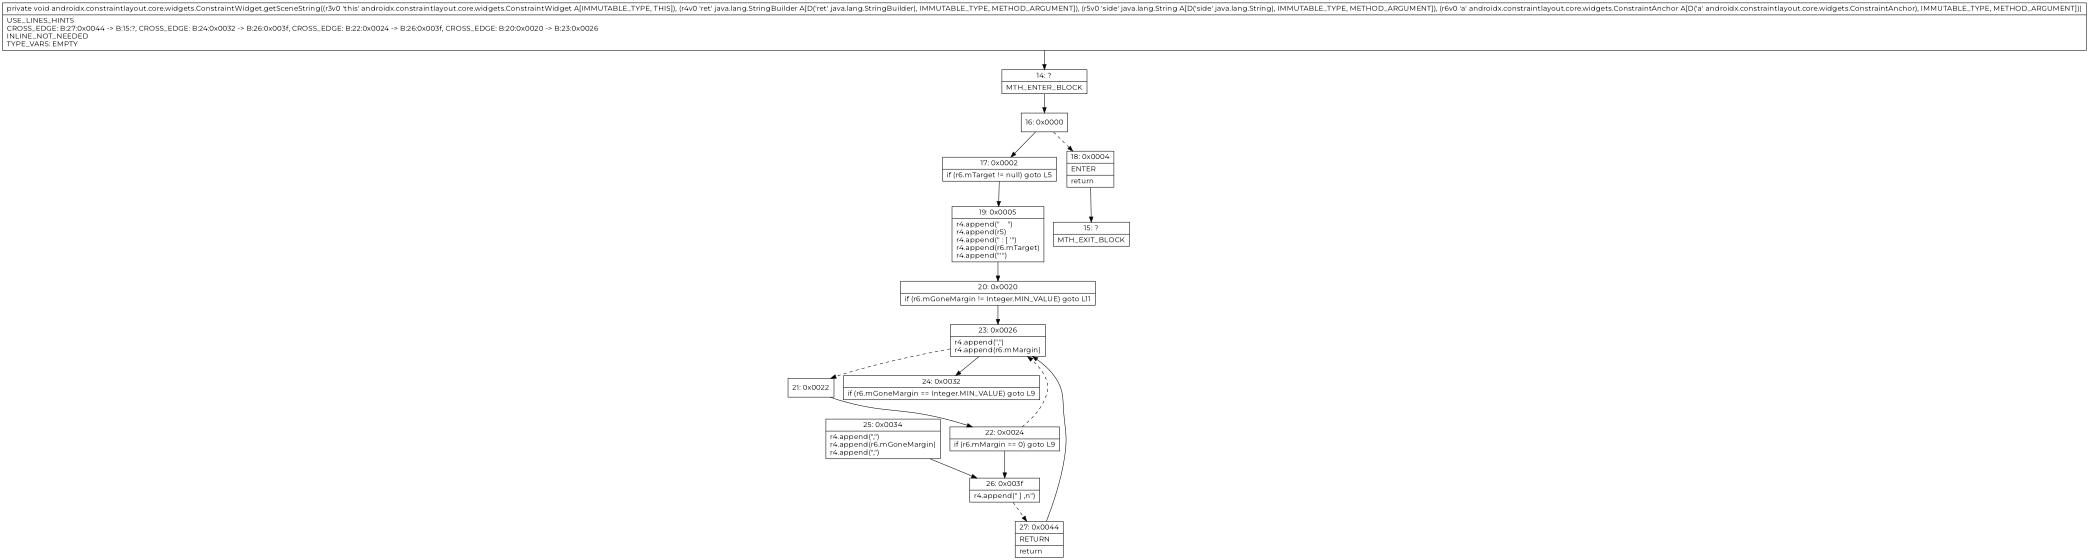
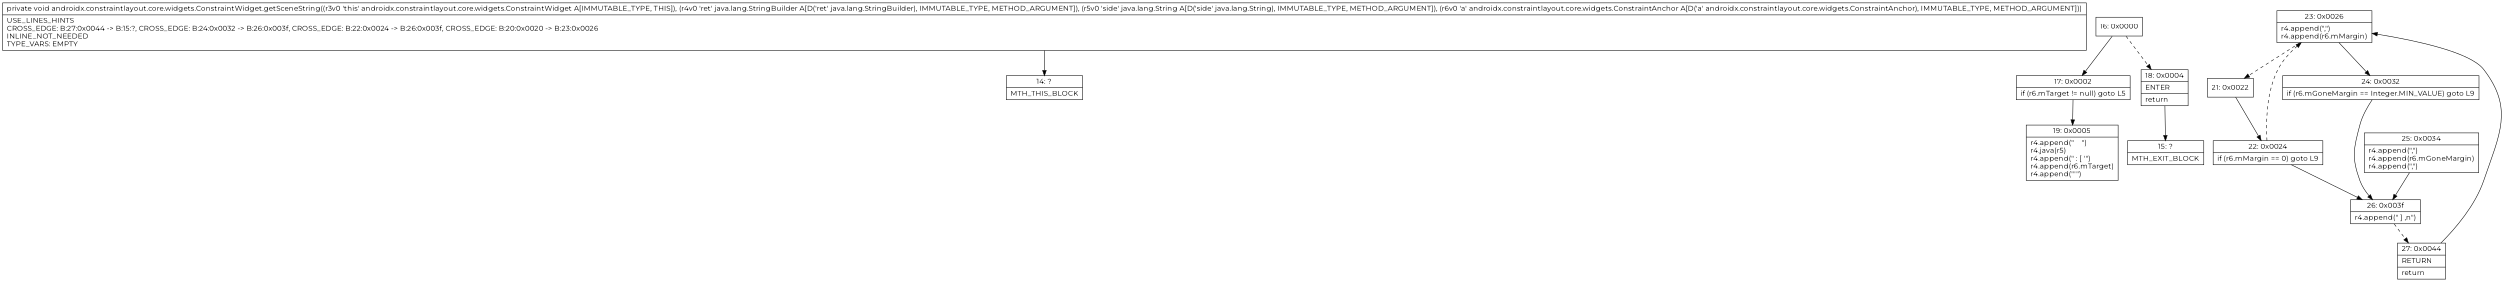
  digraph {
    fontname=Montserrat
    node [fontname=Montserrat shape=record]
    edge [fontname=Montserrat]
-   n1 [label="{14\:\ ?|MTH_ENTER_BLOCK\l}"]
+   n1 [label="{14\:\ ?|MTH_THIS_BLOCK\l}"]
    n2 [label="{16\:\ 0x0000}"]
    n3 [label="{17\:\ 0x0002|if (r6.mTarget != null) goto L5\l}"]
    n4 [label="{18\:\ 0x0004|ENTER\l|return\l}"]
-   n5 [label="{19\:\ 0x0005|r4.append(\"    \")\lr4.append(r5)\lr4.append(\" : [ '\")\lr4.append(r6.mTarget)\lr4.append(\"'\")\l}"]
+   n5 [label="{19\:\ 0x0005|r4.append(\"    \")\lr4.java(r5)\lr4.append(\" : [ '\")\lr4.append(r6.mTarget)\lr4.append(\"'\")\l}"]
    n6 [label="{15\:\ ?|MTH_EXIT_BLOCK\l}"]
-   n7 [label="{20\:\ 0x0020|if (r6.mGoneMargin != Integer.MIN_VALUE) goto L11\l}"]
    n8 [label="{23\:\ 0x0026|r4.append(\",\")\lr4.append(r6.mMargin)\l}"]
    n9 [label="{21\:\ 0x0022}"]
    n10 [label="{22\:\ 0x0024|if (r6.mMargin == 0) goto L9\l}"]
    n11 [label="{24\:\ 0x0032|if (r6.mGoneMargin == Integer.MIN_VALUE) goto L9\l}"]
    n12 [label="{26\:\ 0x003f|r4.append(\" ] ,n\")\l}"]
    n13 [label="{27\:\ 0x0044|RETURN\l|return\l}"]
    n14 [label="{25\:\ 0x0034|r4.append(\",\")\lr4.append(r6.mGoneMargin)\lr4.append(\",\")\l}"]
    n15 [label="{private void androidx.constraintlayout.core.widgets.ConstraintWidget.getSceneString((r3v0 'this' androidx.constraintlayout.core.widgets.ConstraintWidget A[IMMUTABLE_TYPE, THIS]), (r4v0 'ret' java.lang.StringBuilder A[D('ret' java.lang.StringBuilder), IMMUTABLE_TYPE, METHOD_ARGUMENT]), (r5v0 'side' java.lang.String A[D('side' java.lang.String), IMMUTABLE_TYPE, METHOD_ARGUMENT]), (r6v0 'a' androidx.constraintlayout.core.widgets.ConstraintAnchor A[D('a' androidx.constraintlayout.core.widgets.ConstraintAnchor), IMMUTABLE_TYPE, METHOD_ARGUMENT]))  | USE_LINES_HINTS\lCROSS_EDGE: B:27:0x0044 \-\> B:15:?, CROSS_EDGE: B:24:0x0032 \-\> B:26:0x003f, CROSS_EDGE: B:22:0x0024 \-\> B:26:0x003f, CROSS_EDGE: B:20:0x0020 \-\> B:23:0x0026\lINLINE_NOT_NEEDED\lTYPE_VARS: EMPTY\l}"]
-   n1 -> n2
    n2 -> n3
    n2 -> n4 [style=dashed]
    n3 -> n5
    n4 -> n6
-   n5 -> n7
-   n7 -> n8
    n8 -> n9 [style=dashed]
    n8 -> n11
    n9 -> n10
    n10 -> n8 [style=dashed]
    n10 -> n12
+   n11 -> n12
    n12 -> n13 [style=dashed]
    n13 -> n8
    n14 -> n12
    n15 -> n1
  }
